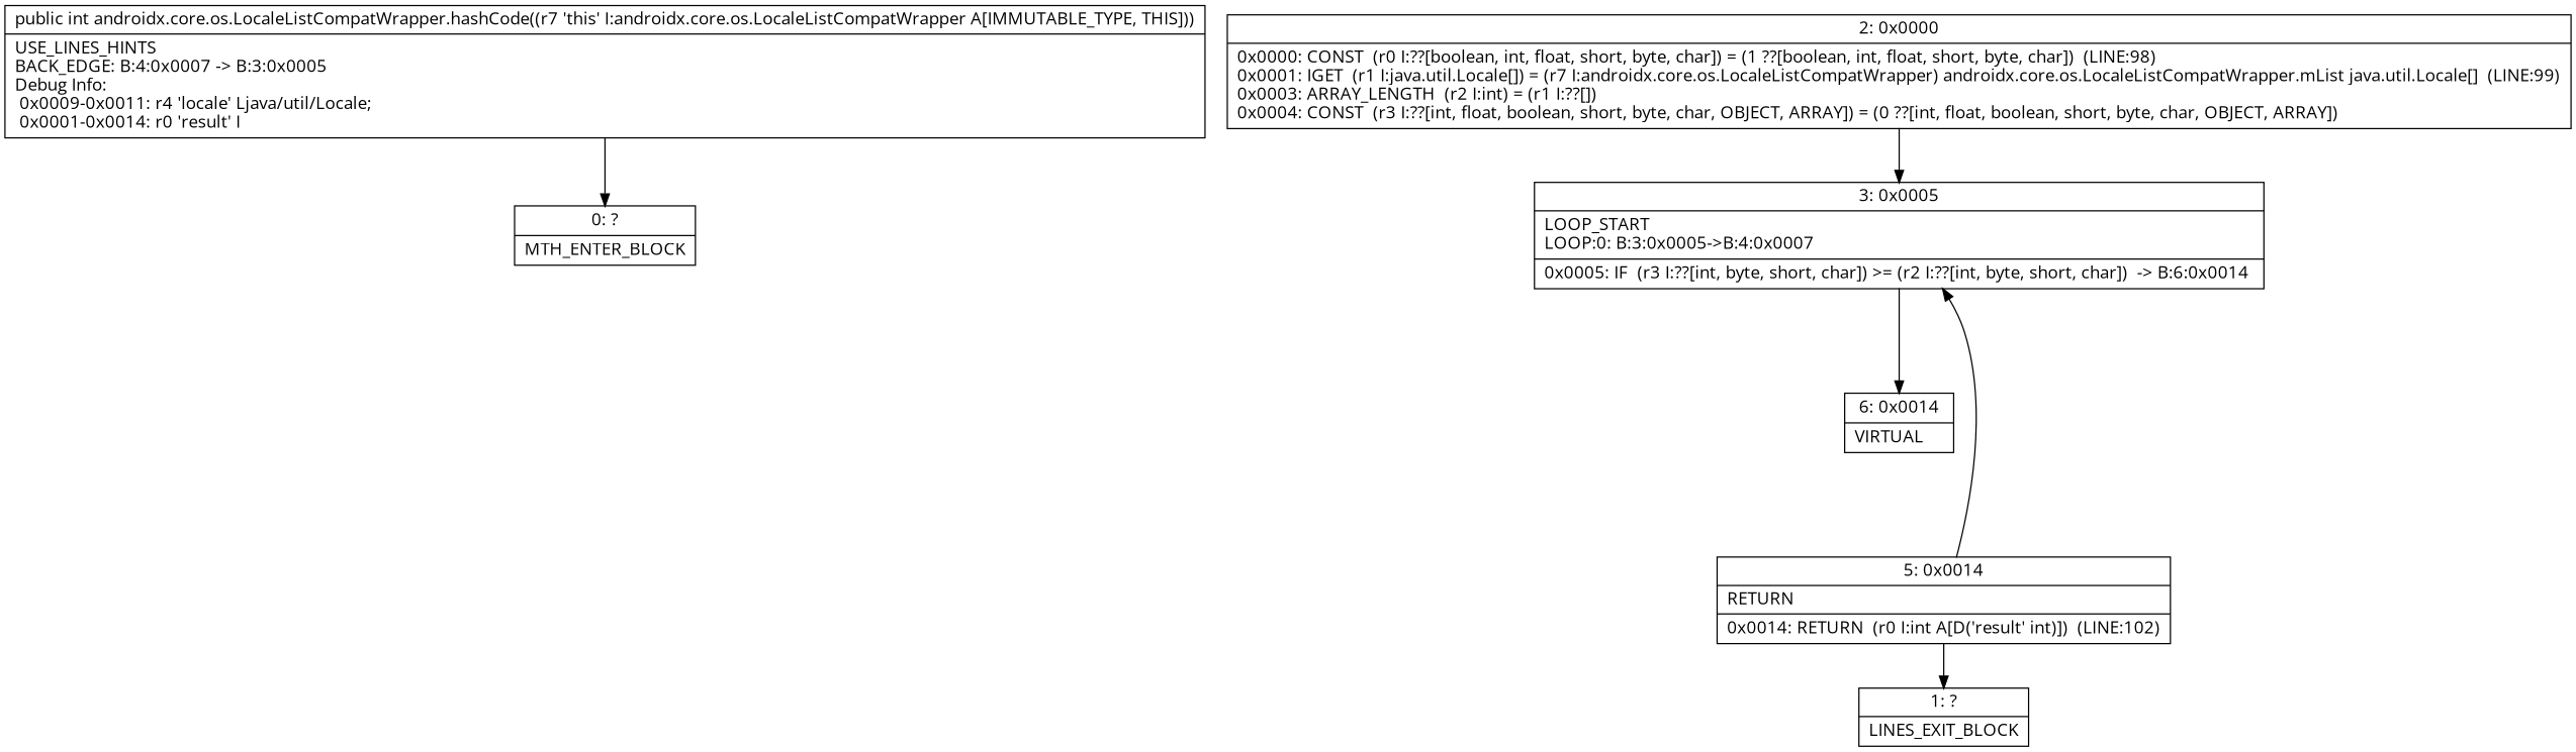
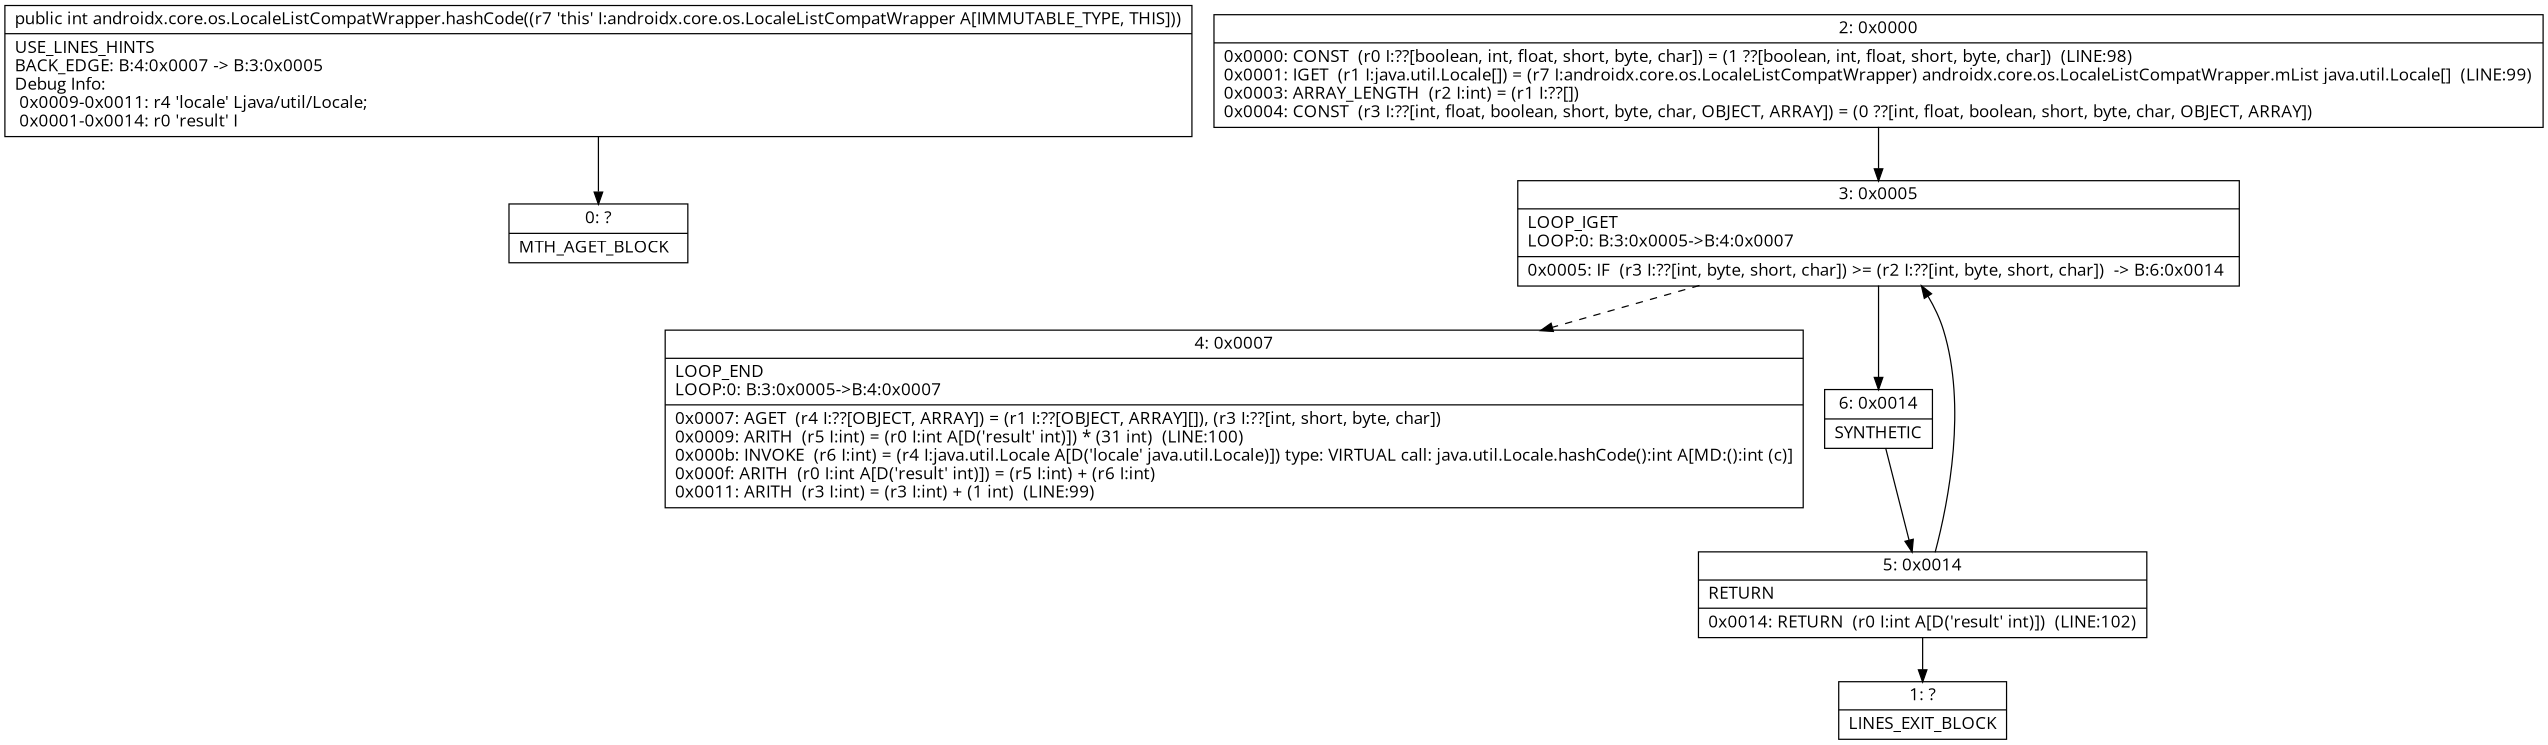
  digraph {
    fontname="Open Sans"
    node [fontname="Open Sans" shape=record]
    edge [fontname="Open Sans"]
-   n1 [label="{0\:\ ?|MTH_ENTER_BLOCK\l}"]
+   n1 [label="{0\:\ ?|MTH_AGET_BLOCK\l}"]
    n2 [label="{2\:\ 0x0000|0x0000: CONST  (r0 I:??[boolean, int, float, short, byte, char]) = (1 ??[boolean, int, float, short, byte, char])  (LINE:98)\l0x0001: IGET  (r1 I:java.util.Locale[]) = (r7 I:androidx.core.os.LocaleListCompatWrapper) androidx.core.os.LocaleListCompatWrapper.mList java.util.Locale[]  (LINE:99)\l0x0003: ARRAY_LENGTH  (r2 I:int) = (r1 I:??[]) \l0x0004: CONST  (r3 I:??[int, float, boolean, short, byte, char, OBJECT, ARRAY]) = (0 ??[int, float, boolean, short, byte, char, OBJECT, ARRAY]) \l}"]
-   n3 [label="{3\:\ 0x0005|LOOP_START\lLOOP:0: B:3:0x0005\-\>B:4:0x0007\l|0x0005: IF  (r3 I:??[int, byte, short, char]) \>= (r2 I:??[int, byte, short, char])  \-\> B:6:0x0014 \l}"]
-   n5 [label="{6\:\ 0x0014|VIRTUAL\l}"]
+   n3 [label="{3\:\ 0x0005|LOOP_IGET\lLOOP:0: B:3:0x0005\-\>B:4:0x0007\l|0x0005: IF  (r3 I:??[int, byte, short, char]) \>= (r2 I:??[int, byte, short, char])  \-\> B:6:0x0014 \l}"]
+   n4 [label="{4\:\ 0x0007|LOOP_END\lLOOP:0: B:3:0x0005\-\>B:4:0x0007\l|0x0007: AGET  (r4 I:??[OBJECT, ARRAY]) = (r1 I:??[OBJECT, ARRAY][]), (r3 I:??[int, short, byte, char]) \l0x0009: ARITH  (r5 I:int) = (r0 I:int A[D('result' int)]) * (31 int)  (LINE:100)\l0x000b: INVOKE  (r6 I:int) = (r4 I:java.util.Locale A[D('locale' java.util.Locale)]) type: VIRTUAL call: java.util.Locale.hashCode():int A[MD:():int (c)]\l0x000f: ARITH  (r0 I:int A[D('result' int)]) = (r5 I:int) + (r6 I:int) \l0x0011: ARITH  (r3 I:int) = (r3 I:int) + (1 int)  (LINE:99)\l}"]
+   n5 [label="{6\:\ 0x0014|SYNTHETIC\l}"]
    n6 [label="{5\:\ 0x0014|RETURN\l|0x0014: RETURN  (r0 I:int A[D('result' int)])  (LINE:102)\l}"]
    n7 [label="{1\:\ ?|LINES_EXIT_BLOCK\l}"]
    n8 [label="{public int androidx.core.os.LocaleListCompatWrapper.hashCode((r7 'this' I:androidx.core.os.LocaleListCompatWrapper A[IMMUTABLE_TYPE, THIS]))  | USE_LINES_HINTS\lBACK_EDGE: B:4:0x0007 \-\> B:3:0x0005\lDebug Info:\l  0x0009\-0x0011: r4 'locale' Ljava\/util\/Locale;\l  0x0001\-0x0014: r0 'result' I\l}"]
    n2 -> n3
+   n3 -> n4 [style=dashed]
    n3 -> n5
+   n5 -> n6
    n6 -> n3
    n6 -> n7
    n8 -> n1
  }
